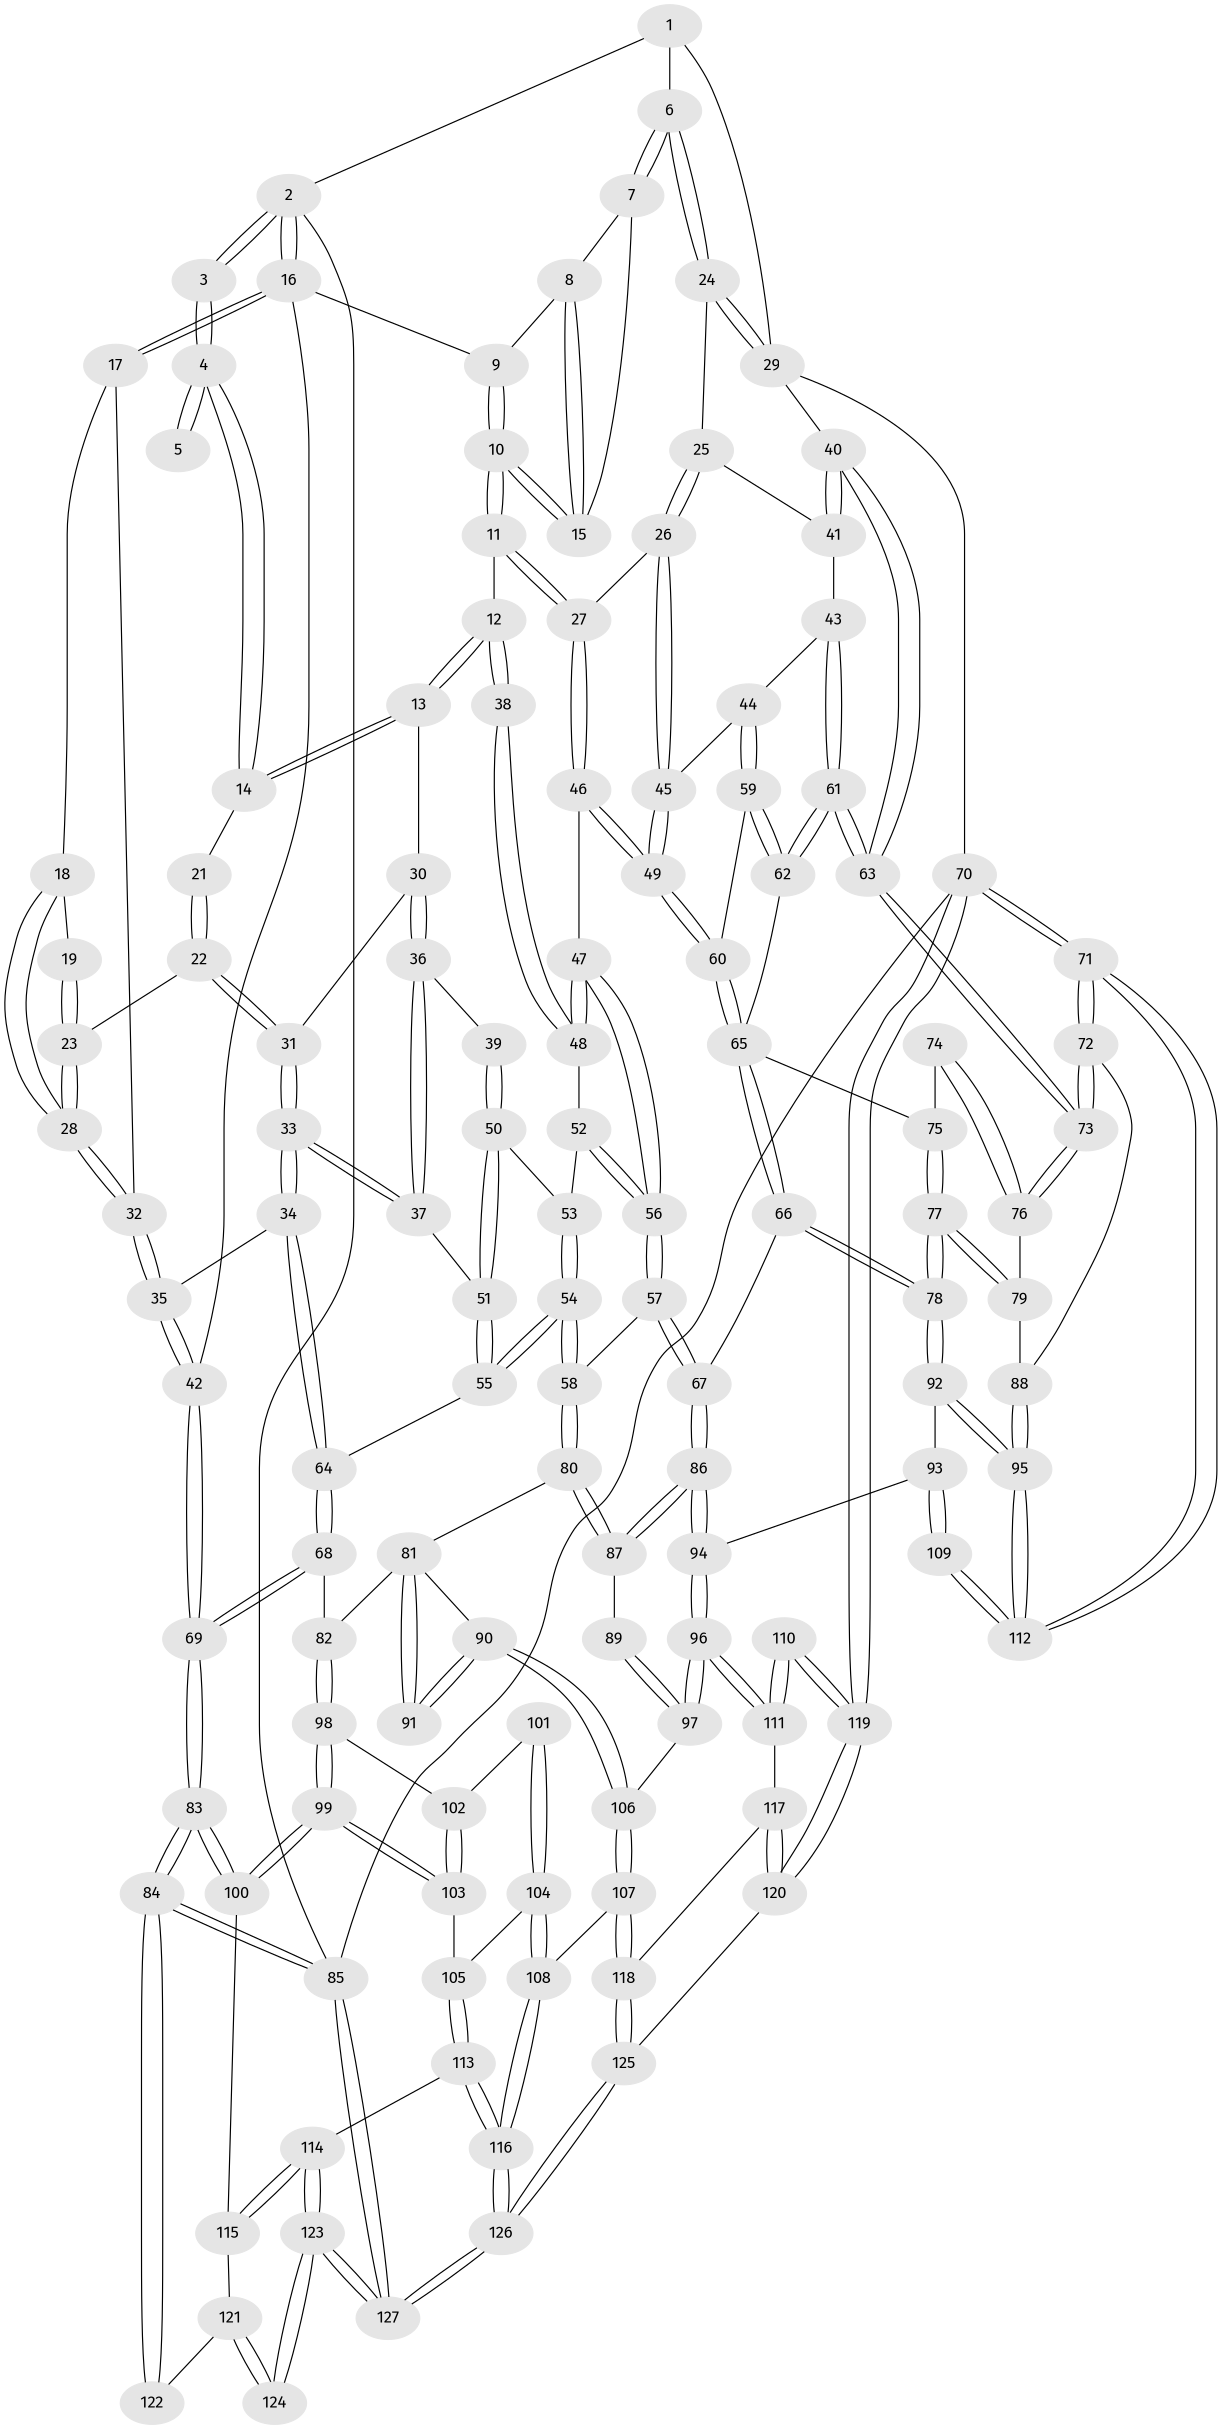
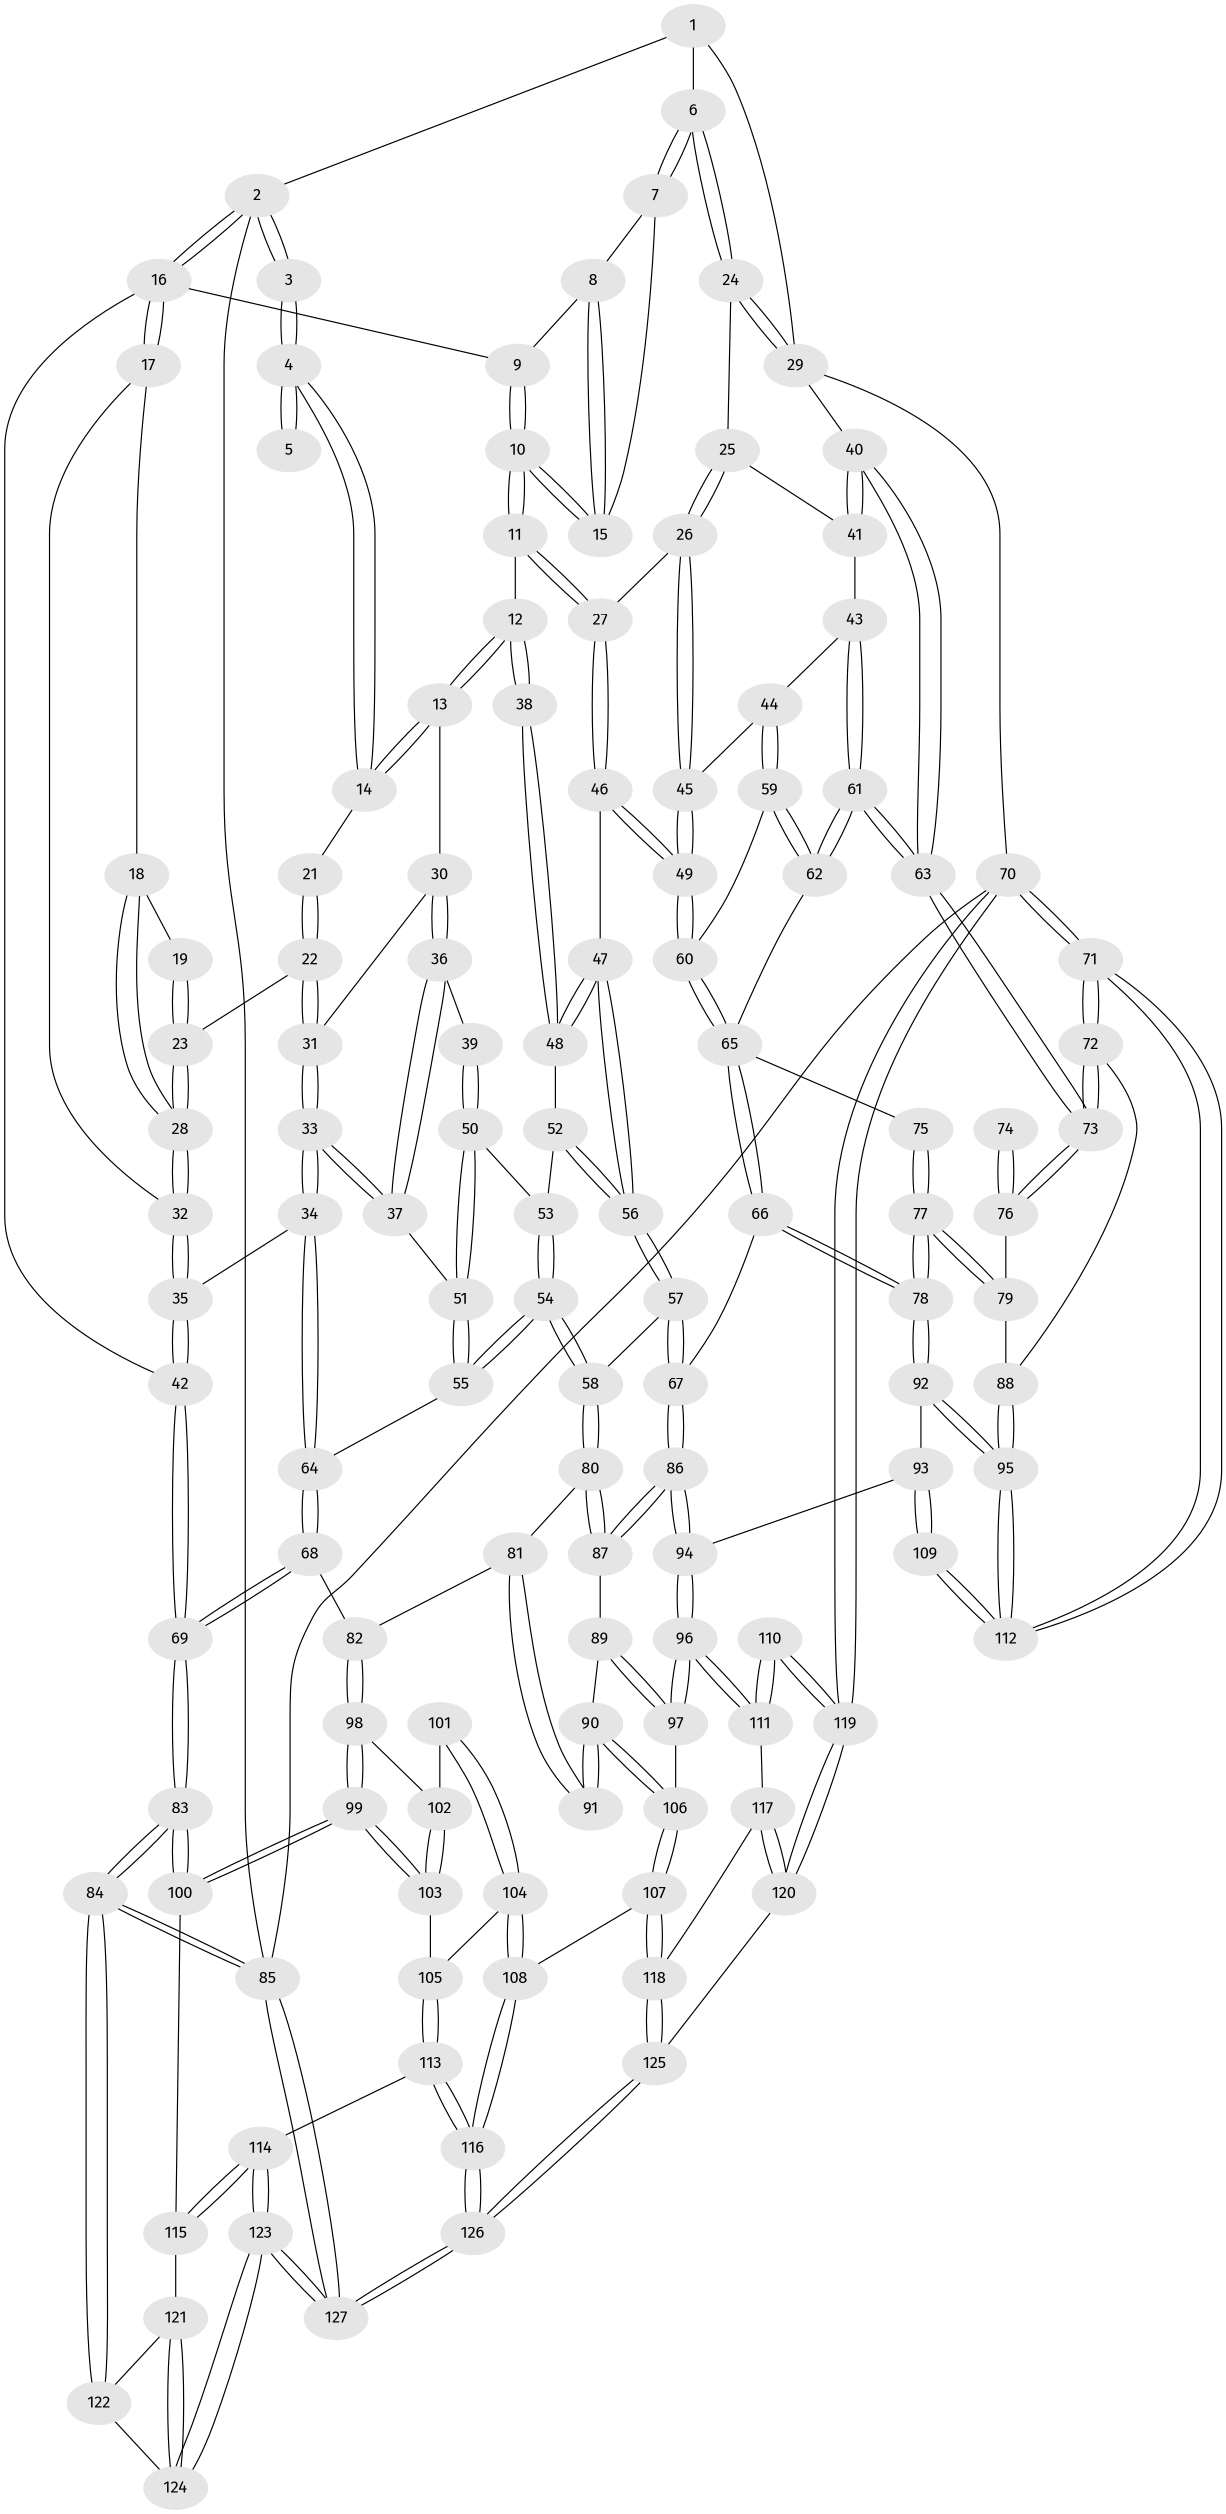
  graph {
    fontname="Fira Sans"
    node [color=gray90 fontname="Fira Sans" style=filled]
    edge [fontname="Fira Sans"]
    1
    2
    6
    29
    3
    16
    85
    7
    24
    40
    70
    4
    9
    17
    42
    127
    5
    14
    21
    10
    8
    15
    25
    11
    12
    27
    13
    38
    46
    30
    48
    31
    36
    22
    18
    32
    69
    19
    28
    35
    23
    33
    26
    41
    45
    43
    49
    47
    63
    71
    119
    37
    39
    34
    64
    51
    68
    50
    55
    52
    53
    73
    44
    61
    83
    59
    62
    60
    56
    57
    65
    54
    58
    80
    67
    86
    81
    87
    66
    75
    74
    76
    82
    78
    77
    92
    94
    98
    84
    100
    72
    112
    120
    88
    95
    79
    93
    91
    89
    99
    102
    122
    115
    124
    96
    90
    97
    106
    107
    101
    104
    109
    111
    117
    103
    105
    121
    108
    113
    116
    114
    118
    125
    126
    110
    123
    1 -- 2
    1 -- 6
    1 -- 29
    2 -- 3
    2 -- 3
    2 -- 16
    2 -- 16
    2 -- 85
    6 -- 7
    6 -- 7
    6 -- 24
    6 -- 24
    29 -- 40
    29 -- 70
    3 -- 4
    3 -- 4
    16 -- 9
    16 -- 17
    16 -- 17
    16 -- 42
    85 -- 127
    85 -- 127
    7 -- 8
    7 -- 15
    24 -- 29
    24 -- 29
    24 -- 25
    40 -- 41
    40 -- 41
    40 -- 63
    40 -- 63
    70 -- 85
    70 -- 71
    70 -- 71
    70 -- 119
    70 -- 119
    4 -- 5
    4 -- 5
    4 -- 14
    4 -- 14
    9 -- 10
    9 -- 10
    17 -- 18
    17 -- 32
    42 -- 69
    42 -- 69
    14 -- 21
    21 -- 22
    21 -- 22
    10 -- 15
    10 -- 15
    10 -- 11
    10 -- 11
    8 -- 9
    8 -- 15
    8 -- 15
    25 -- 26
    25 -- 26
    25 -- 41
    11 -- 12
    11 -- 27
    11 -- 27
    12 -- 13
    12 -- 13
    12 -- 38
    12 -- 38
    27 -- 46
    27 -- 46
    13 -- 14
    13 -- 14
    13 -- 30
    38 -- 48
    38 -- 48
    46 -- 49
    46 -- 49
    46 -- 47
    30 -- 31
    30 -- 36
    30 -- 36
    48 -- 52
    31 -- 33
    31 -- 33
    36 -- 37
    36 -- 37
    36 -- 39
    22 -- 31
    22 -- 31
    22 -- 23
    18 -- 19
    18 -- 28
    18 -- 28
    32 -- 35
    32 -- 35
    69 -- 83
    69 -- 83
    19 -- 23
    19 -- 23
    28 -- 32
    28 -- 32
    35 -- 42
    35 -- 42
    23 -- 28
    23 -- 28
    33 -- 37
    33 -- 37
    33 -- 34
    33 -- 34
    26 -- 27
    26 -- 45
    26 -- 45
    41 -- 43
    45 -- 49
    45 -- 49
    43 -- 44
    43 -- 61
    43 -- 61
    49 -- 60
    49 -- 60
    47 -- 48
    47 -- 48
    47 -- 56
    47 -- 56
    63 -- 73
    63 -- 73
    71 -- 72
    71 -- 72
    71 -- 112
    71 -- 112
    119 -- 120
    119 -- 120
    37 -- 51
    39 -- 50
    39 -- 50
    34 -- 35
    34 -- 64
    34 -- 64
    64 -- 68
    64 -- 68
    51 -- 55
    51 -- 55
    68 -- 69
    68 -- 69
    68 -- 82
    50 -- 51
    50 -- 51
    50 -- 53
    55 -- 64
    52 -- 53
    52 -- 56
    52 -- 56
    53 -- 54
    53 -- 54
    73 -- 76
    73 -- 76
    44 -- 45
    44 -- 59
    44 -- 59
    61 -- 63
    61 -- 63
    61 -- 62
    61 -- 62
    83 -- 84
    83 -- 84
    83 -- 100
    83 -- 100
    59 -- 62
    59 -- 62
    59 -- 60
    62 -- 65
    60 -- 65
    60 -- 65
    56 -- 57
    56 -- 57
    57 -- 58
    57 -- 67
    57 -- 67
    65 -- 66
    65 -- 66
    65 -- 75
    54 -- 55
    54 -- 55
    54 -- 58
    54 -- 58
    58 -- 80
    58 -- 80
    80 -- 81
    80 -- 87
    80 -- 87
    67 -- 86
    67 -- 86
    86 -- 87
    86 -- 87
    86 -- 94
    86 -- 94
    81 -- 82
    81 -- 91
    81 -- 91
    87 -- 89
    66 -- 67
    66 -- 78
    66 -- 78
    75 -- 77
    75 -- 77
-   74 -- 75
    74 -- 76
    74 -- 76
    76 -- 79
    82 -- 98
    82 -- 98
    78 -- 92
    78 -- 92
    77 -- 78
    77 -- 78
    77 -- 79
    77 -- 79
    92 -- 95
    92 -- 95
    92 -- 93
    94 -- 96
    94 -- 96
    98 -- 99
    98 -- 99
    98 -- 102
    84 -- 85
    84 -- 85
    84 -- 122
    84 -- 122
    100 -- 115
    72 -- 73
    72 -- 73
    72 -- 88
    120 -- 125
    88 -- 95
    88 -- 95
    95 -- 112
    95 -- 112
    79 -- 88
    93 -- 94
    93 -- 109
    93 -- 109
-   81 -- 90
+   89 -- 90
    89 -- 97
    89 -- 97
    99 -- 100
    99 -- 100
    99 -- 103
    99 -- 103
    102 -- 103
    102 -- 103
+   122 -- 124
    115 -- 121
    96 -- 97
    96 -- 97
    96 -- 111
    96 -- 111
    90 -- 91
    90 -- 91
    90 -- 106
    90 -- 106
    97 -- 106
    106 -- 107
    106 -- 107
    107 -- 108
    107 -- 118
    107 -- 118
    101 -- 102
    101 -- 104
    101 -- 104
    104 -- 105
    104 -- 108
    104 -- 108
    109 -- 112
    109 -- 112
    111 -- 117
    117 -- 120
    117 -- 120
    117 -- 118
    103 -- 105
    105 -- 113
    105 -- 113
    121 -- 122
    121 -- 124
    121 -- 124
    108 -- 116
    108 -- 116
    113 -- 116
    113 -- 116
    113 -- 114
    116 -- 126
    116 -- 126
    114 -- 115
    114 -- 115
    114 -- 123
    114 -- 123
    118 -- 125
    118 -- 125
    125 -- 126
    125 -- 126
    126 -- 127
    126 -- 127
    110 -- 119
    110 -- 119
    110 -- 111
    110 -- 111
    123 -- 127
    123 -- 127
    123 -- 124
    123 -- 124
  }
